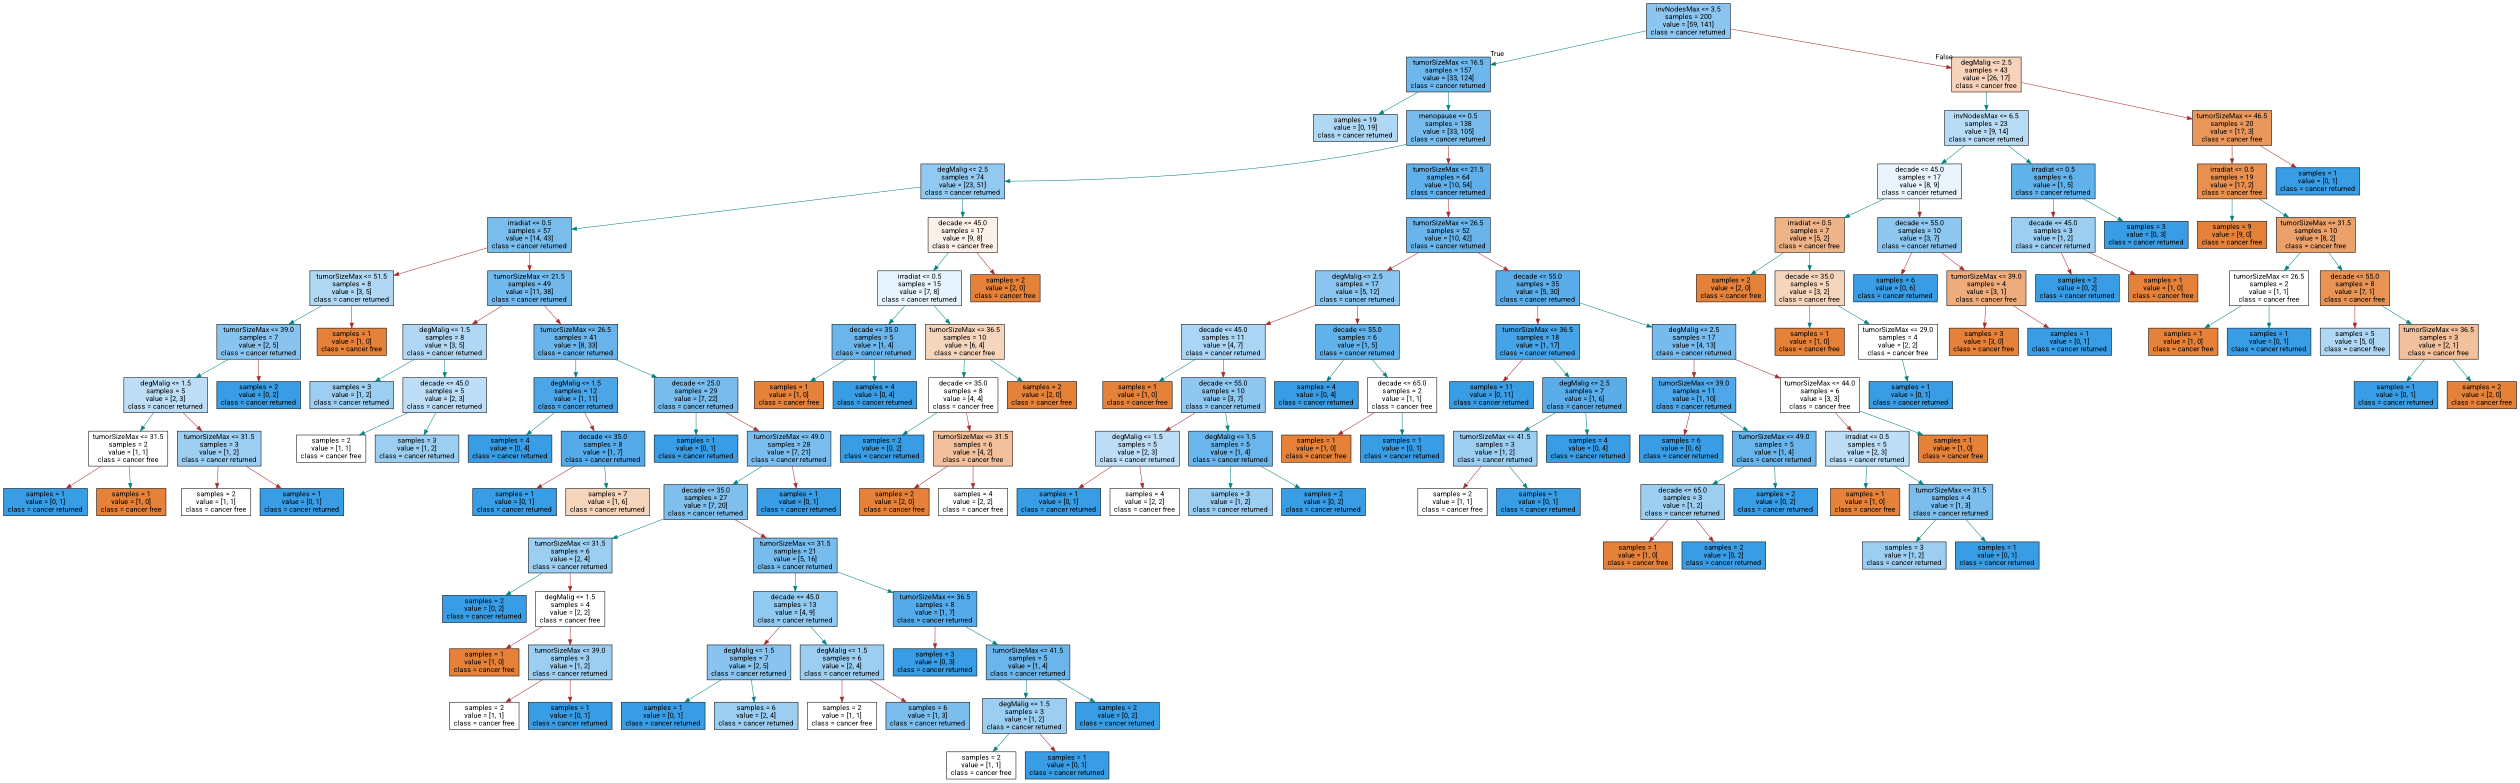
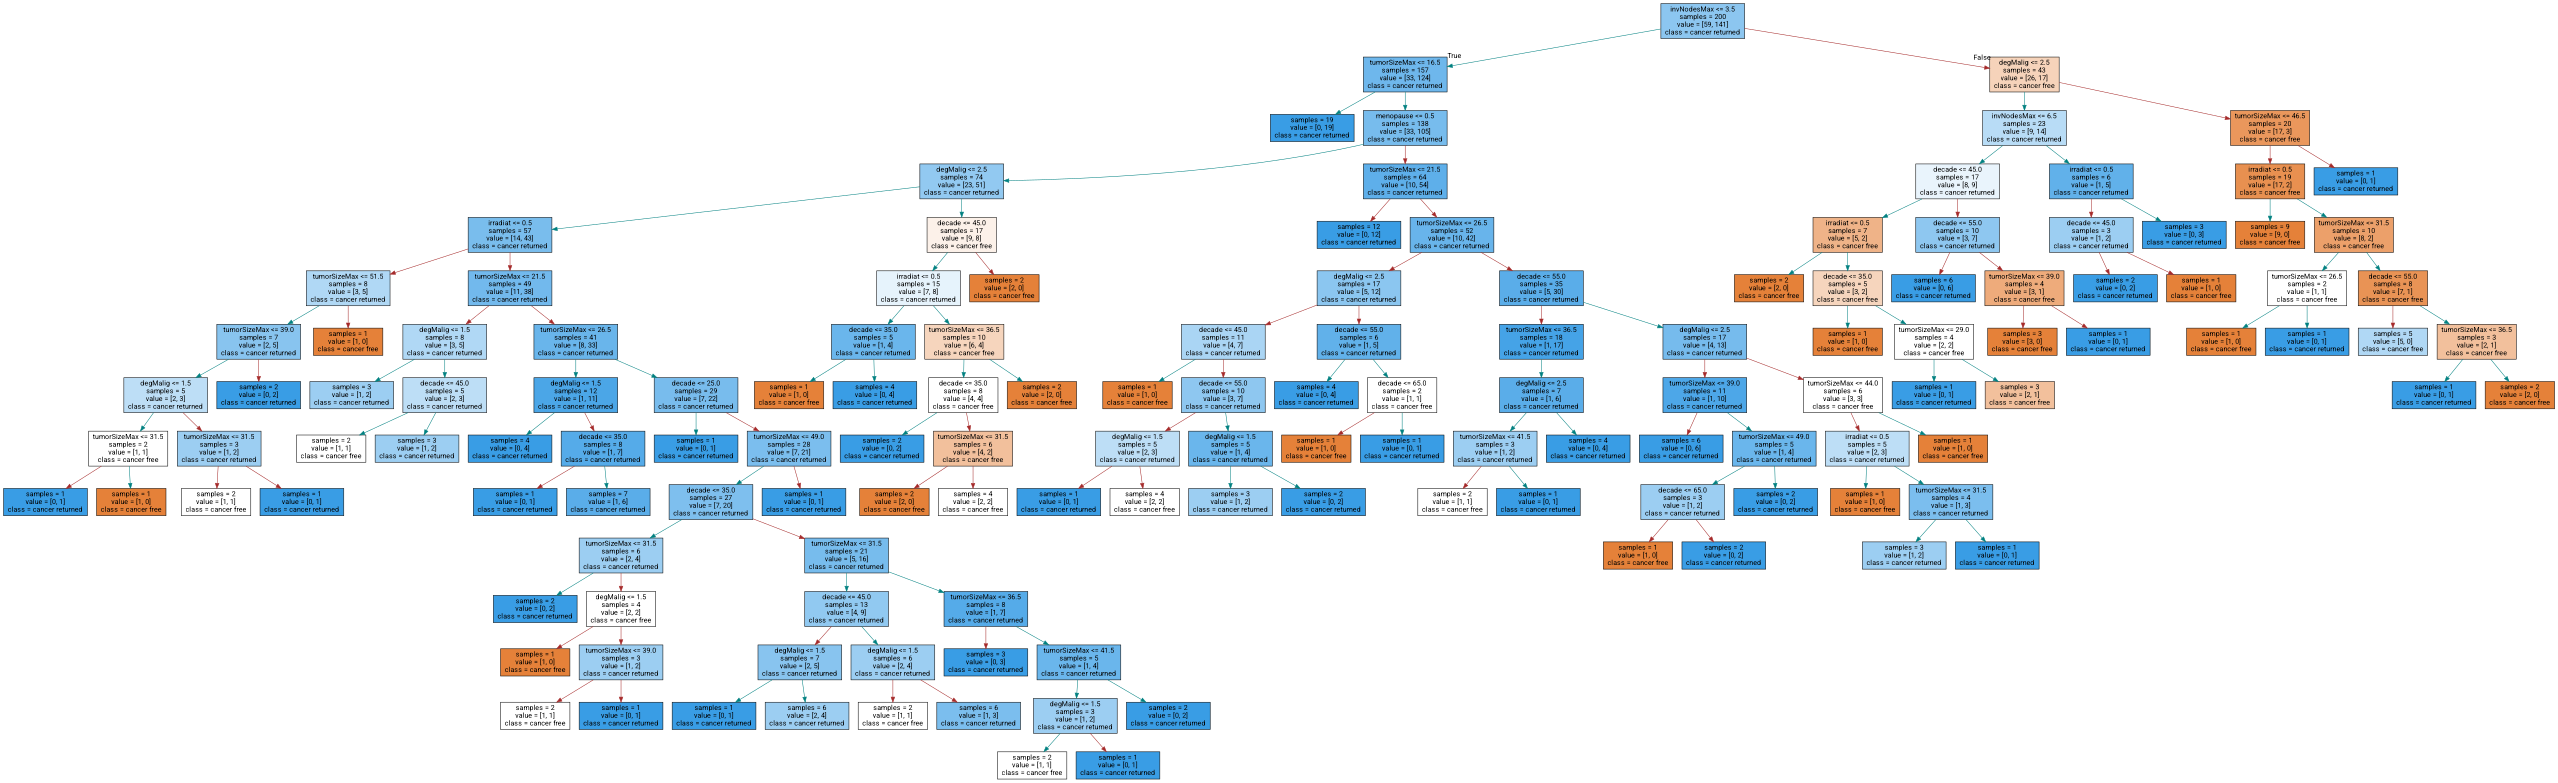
  digraph {
    fontname=Roboto
    node [color=black fillcolor="#399de5" fontname=Roboto shape=box style=filled]
    edge [color=teal fontname=Roboto]
    n1 [fillcolor="#8cc6f0" label="invNodesMax <= 3.5\nsamples = 200\nvalue = [59, 141]\nclass = cancer returned"]
    n2 [fillcolor="#6eb7ec" label="tumorSizeMax <= 16.5\nsamples = 157\nvalue = [33, 124]\nclass = cancer returned"]
    n3 [fillcolor="#f6d3ba" label="degMalig <= 2.5\nsamples = 43\nvalue = [26, 17]\nclass = cancer free"]
-   n4 [fillcolor="#b0d8f5" label="samples = 19\nvalue = [0, 19]\nclass = cancer returned"]
+   n4 [label="samples = 19\nvalue = [0, 19]\nclass = cancer returned"]
    n5 [fillcolor="#77bced" label="menopause <= 0.5\nsamples = 138\nvalue = [33, 105]\nclass = cancer returned"]
    n6 [fillcolor="#b8dcf6" label="invNodesMax <= 6.5\nsamples = 23\nvalue = [9, 14]\nclass = cancer returned"]
    n7 [fillcolor="#ea975c" label="tumorSizeMax <= 46.5\nsamples = 20\nvalue = [17, 3]\nclass = cancer free"]
    n8 [fillcolor="#92c9f1" label="degMalig <= 2.5\nsamples = 74\nvalue = [23, 51]\nclass = cancer returned"]
    n9 [fillcolor="#5eafea" label="tumorSizeMax <= 21.5\nsamples = 64\nvalue = [10, 54]\nclass = cancer returned"]
    n10 [fillcolor="#79bded" label="irradiat <= 0.5\nsamples = 57\nvalue = [14, 43]\nclass = cancer returned"]
    n11 [fillcolor="#fcf1e9" label="decade <= 45.0\nsamples = 17\nvalue = [9, 8]\nclass = cancer free"]
+   n12 [label="samples = 12\nvalue = [0, 12]\nclass = cancer returned"]
    n13 [fillcolor="#68b4eb" label="tumorSizeMax <= 26.5\nsamples = 52\nvalue = [10, 42]\nclass = cancer returned"]
    n14 [fillcolor="#b0d8f5" label="tumorSizeMax <= 51.5\nsamples = 8\nvalue = [3, 5]\nclass = cancer returned"]
    n15 [fillcolor="#72b9ed" label="tumorSizeMax <= 21.5\nsamples = 49\nvalue = [11, 38]\nclass = cancer returned"]
    n16 [fillcolor="#e6f3fc" label="irradiat <= 0.5\nsamples = 15\nvalue = [7, 8]\nclass = cancer returned"]
    n17 [fillcolor="#e58139" label="samples = 2\nvalue = [2, 0]\nclass = cancer free"]
    n18 [fillcolor="#88c4ef" label="tumorSizeMax <= 39.0\nsamples = 7\nvalue = [2, 5]\nclass = cancer returned"]
    n19 [fillcolor="#e58139" label="samples = 1\nvalue = [1, 0]\nclass = cancer free"]
    n20 [fillcolor="#b0d8f5" label="degMalig <= 1.5\nsamples = 8\nvalue = [3, 5]\nclass = cancer returned"]
    n21 [fillcolor="#69b5eb" label="tumorSizeMax <= 26.5\nsamples = 41\nvalue = [8, 33]\nclass = cancer returned"]
    n22 [fillcolor="#bddef6" label="degMalig <= 1.5\nsamples = 5\nvalue = [2, 3]\nclass = cancer returned"]
    n23 [label="samples = 2\nvalue = [0, 2]\nclass = cancer returned"]
    n24 [fillcolor="#ffffff" label="tumorSizeMax <= 31.5\nsamples = 2\nvalue = [1, 1]\nclass = cancer free"]
    n25 [fillcolor="#9ccef2" label="tumorSizeMax <= 31.5\nsamples = 3\nvalue = [1, 2]\nclass = cancer returned"]
    n26 [label="samples = 1\nvalue = [0, 1]\nclass = cancer returned"]
    n27 [fillcolor="#e58139" label="samples = 1\nvalue = [1, 0]\nclass = cancer free"]
    n28 [fillcolor="#ffffff" label="samples = 2\nvalue = [1, 1]\nclass = cancer free"]
    n29 [label="samples = 1\nvalue = [0, 1]\nclass = cancer returned"]
    n30 [fillcolor="#9ccef2" label="samples = 3\nvalue = [1, 2]\nclass = cancer returned"]
    n31 [fillcolor="#bddef6" label="decade <= 45.0\nsamples = 5\nvalue = [2, 3]\nclass = cancer returned"]
    n32 [fillcolor="#4ba6e7" label="degMalig <= 1.5\nsamples = 12\nvalue = [1, 11]\nclass = cancer returned"]
    n33 [fillcolor="#78bced" label="decade <= 25.0\nsamples = 29\nvalue = [7, 22]\nclass = cancer returned"]
    n34 [fillcolor="#ffffff" label="samples = 2\nvalue = [1, 1]\nclass = cancer free"]
    n35 [fillcolor="#9ccef2" label="samples = 3\nvalue = [1, 2]\nclass = cancer returned"]
    n36 [label="samples = 4\nvalue = [0, 4]\nclass = cancer returned"]
    n37 [fillcolor="#55abe9" label="decade <= 35.0\nsamples = 8\nvalue = [1, 7]\nclass = cancer returned"]
    n38 [label="samples = 1\nvalue = [0, 1]\nclass = cancer returned"]
    n39 [fillcolor="#7bbeee" label="tumorSizeMax <= 49.0\nsamples = 28\nvalue = [7, 21]\nclass = cancer returned"]
    n40 [label="samples = 1\nvalue = [0, 1]\nclass = cancer returned"]
-   n41 [fillcolor="#f6d5bd" label="samples = 7\nvalue = [1, 6]\nclass = cancer returned"]
+   n41 [fillcolor="#5aade9" label="samples = 7\nvalue = [1, 6]\nclass = cancer returned"]
    n42 [fillcolor="#7ebfee" label="decade <= 35.0\nsamples = 27\nvalue = [7, 20]\nclass = cancer returned"]
    n43 [label="samples = 1\nvalue = [0, 1]\nclass = cancer returned"]
    n44 [fillcolor="#9ccef2" label="tumorSizeMax <= 31.5\nsamples = 6\nvalue = [2, 4]\nclass = cancer returned"]
    n45 [fillcolor="#77bced" label="tumorSizeMax <= 31.5\nsamples = 21\nvalue = [5, 16]\nclass = cancer returned"]
    n46 [label="samples = 2\nvalue = [0, 2]\nclass = cancer returned"]
    n47 [fillcolor="#ffffff" label="degMalig <= 1.5\nsamples = 4\nvalue = [2, 2]\nclass = cancer free"]
    n48 [fillcolor="#91c9f1" label="decade <= 45.0\nsamples = 13\nvalue = [4, 9]\nclass = cancer returned"]
    n49 [fillcolor="#55abe9" label="tumorSizeMax <= 36.5\nsamples = 8\nvalue = [1, 7]\nclass = cancer returned"]
    n50 [fillcolor="#e58139" label="samples = 1\nvalue = [1, 0]\nclass = cancer free"]
    n51 [fillcolor="#9ccef2" label="tumorSizeMax <= 39.0\nsamples = 3\nvalue = [1, 2]\nclass = cancer returned"]
    n52 [fillcolor="#ffffff" label="samples = 2\nvalue = [1, 1]\nclass = cancer free"]
    n53 [label="samples = 1\nvalue = [0, 1]\nclass = cancer returned"]
    n54 [fillcolor="#88c4ef" label="degMalig <= 1.5\nsamples = 7\nvalue = [2, 5]\nclass = cancer returned"]
    n55 [fillcolor="#9ccef2" label="degMalig <= 1.5\nsamples = 6\nvalue = [2, 4]\nclass = cancer returned"]
    n56 [label="samples = 3\nvalue = [0, 3]\nclass = cancer returned"]
    n57 [fillcolor="#6ab6ec" label="tumorSizeMax <= 41.5\nsamples = 5\nvalue = [1, 4]\nclass = cancer returned"]
    n58 [label="samples = 1\nvalue = [0, 1]\nclass = cancer returned"]
    n59 [fillcolor="#9ccef2" label="samples = 6\nvalue = [2, 4]\nclass = cancer returned"]
    n60 [fillcolor="#ffffff" label="samples = 2\nvalue = [1, 1]\nclass = cancer free"]
    n61 [fillcolor="#7bbeee" label="samples = 6\nvalue = [1, 3]\nclass = cancer returned"]
    n62 [fillcolor="#9ccef2" label="degMalig <= 1.5\nsamples = 3\nvalue = [1, 2]\nclass = cancer returned"]
    n63 [label="samples = 2\nvalue = [0, 2]\nclass = cancer returned"]
    n64 [fillcolor="#ffffff" label="samples = 2\nvalue = [1, 1]\nclass = cancer free"]
    n65 [label="samples = 1\nvalue = [0, 1]\nclass = cancer returned"]
    n66 [fillcolor="#6ab6ec" label="decade <= 35.0\nsamples = 5\nvalue = [1, 4]\nclass = cancer returned"]
    n67 [fillcolor="#f6d5bd" label="tumorSizeMax <= 36.5\nsamples = 10\nvalue = [6, 4]\nclass = cancer free"]
    n68 [fillcolor="#e58139" label="samples = 1\nvalue = [1, 0]\nclass = cancer free"]
    n69 [label="samples = 4\nvalue = [0, 4]\nclass = cancer returned"]
    n70 [fillcolor="#ffffff" label="decade <= 35.0\nsamples = 8\nvalue = [4, 4]\nclass = cancer free"]
    n71 [fillcolor="#e58139" label="samples = 2\nvalue = [2, 0]\nclass = cancer free"]
    n72 [label="samples = 2\nvalue = [0, 2]\nclass = cancer returned"]
    n73 [fillcolor="#f2c09c" label="tumorSizeMax <= 31.5\nsamples = 6\nvalue = [4, 2]\nclass = cancer free"]
    n74 [fillcolor="#e58139" label="samples = 2\nvalue = [2, 0]\nclass = cancer free"]
    n75 [fillcolor="#ffffff" label="samples = 4\nvalue = [2, 2]\nclass = cancer free"]
    n76 [fillcolor="#8bc6f0" label="degMalig <= 2.5\nsamples = 17\nvalue = [5, 12]\nclass = cancer returned"]
    n77 [fillcolor="#5aade9" label="decade <= 55.0\nsamples = 35\nvalue = [5, 30]\nclass = cancer returned"]
    n78 [fillcolor="#aad5f4" label="decade <= 45.0\nsamples = 11\nvalue = [4, 7]\nclass = cancer returned"]
    n79 [fillcolor="#61b1ea" label="decade <= 55.0\nsamples = 6\nvalue = [1, 5]\nclass = cancer returned"]
    n80 [fillcolor="#45a3e7" label="tumorSizeMax <= 36.5\nsamples = 18\nvalue = [1, 17]\nclass = cancer returned"]
    n81 [fillcolor="#76bbed" label="degMalig <= 2.5\nsamples = 17\nvalue = [4, 13]\nclass = cancer returned"]
    n82 [fillcolor="#e58139" label="samples = 1\nvalue = [1, 0]\nclass = cancer free"]
    n83 [fillcolor="#8ec7f0" label="decade <= 55.0\nsamples = 10\nvalue = [3, 7]\nclass = cancer returned"]
    n84 [label="samples = 4\nvalue = [0, 4]\nclass = cancer returned"]
    n85 [fillcolor="#ffffff" label="decade <= 65.0\nsamples = 2\nvalue = [1, 1]\nclass = cancer free"]
    n86 [fillcolor="#bddef6" label="degMalig <= 1.5\nsamples = 5\nvalue = [2, 3]\nclass = cancer returned"]
    n87 [fillcolor="#6ab6ec" label="degMalig <= 1.5\nsamples = 5\nvalue = [1, 4]\nclass = cancer returned"]
    n88 [label="samples = 1\nvalue = [0, 1]\nclass = cancer returned"]
    n89 [fillcolor="#ffffff" label="samples = 4\nvalue = [2, 2]\nclass = cancer free"]
    n90 [fillcolor="#9ccef2" label="samples = 3\nvalue = [1, 2]\nclass = cancer returned"]
    n91 [label="samples = 2\nvalue = [0, 2]\nclass = cancer returned"]
    n92 [fillcolor="#e58139" label="samples = 1\nvalue = [1, 0]\nclass = cancer free"]
    n93 [label="samples = 1\nvalue = [0, 1]\nclass = cancer returned"]
-   n94 [label="samples = 11\nvalue = [0, 11]\nclass = cancer returned"]
    n95 [fillcolor="#5aade9" label="degMalig <= 2.5\nsamples = 7\nvalue = [1, 6]\nclass = cancer returned"]
    n96 [fillcolor="#4da7e8" label="tumorSizeMax <= 39.0\nsamples = 11\nvalue = [1, 10]\nclass = cancer returned"]
    n97 [fillcolor="#ffffff" label="tumorSizeMax <= 44.0\nsamples = 6\nvalue = [3, 3]\nclass = cancer free"]
    n98 [fillcolor="#9ccef2" label="tumorSizeMax <= 41.5\nsamples = 3\nvalue = [1, 2]\nclass = cancer returned"]
    n99 [label="samples = 4\nvalue = [0, 4]\nclass = cancer returned"]
    n100 [fillcolor="#ffffff" label="samples = 2\nvalue = [1, 1]\nclass = cancer free"]
    n101 [label="samples = 1\nvalue = [0, 1]\nclass = cancer returned"]
    n102 [label="samples = 6\nvalue = [0, 6]\nclass = cancer returned"]
    n103 [fillcolor="#6ab6ec" label="tumorSizeMax <= 49.0\nsamples = 5\nvalue = [1, 4]\nclass = cancer returned"]
    n104 [fillcolor="#bddef6" label="irradiat <= 0.5\nsamples = 5\nvalue = [2, 3]\nclass = cancer returned"]
    n105 [fillcolor="#e58139" label="samples = 1\nvalue = [1, 0]\nclass = cancer free"]
    n106 [fillcolor="#9ccef2" label="decade <= 65.0\nsamples = 3\nvalue = [1, 2]\nclass = cancer returned"]
    n107 [label="samples = 2\nvalue = [0, 2]\nclass = cancer returned"]
    n108 [fillcolor="#e58139" label="samples = 1\nvalue = [1, 0]\nclass = cancer free"]
    n109 [label="samples = 2\nvalue = [0, 2]\nclass = cancer returned"]
    n110 [fillcolor="#e58139" label="samples = 1\nvalue = [1, 0]\nclass = cancer free"]
    n111 [fillcolor="#7bbeee" label="tumorSizeMax <= 31.5\nsamples = 4\nvalue = [1, 3]\nclass = cancer returned"]
    n112 [fillcolor="#9ccef2" label="samples = 3\nvalue = [1, 2]\nclass = cancer returned"]
    n113 [label="samples = 1\nvalue = [0, 1]\nclass = cancer returned"]
    n114 [fillcolor="#e9f4fc" label="decade <= 45.0\nsamples = 17\nvalue = [8, 9]\nclass = cancer returned"]
    n115 [fillcolor="#61b1ea" label="irradiat <= 0.5\nsamples = 6\nvalue = [1, 5]\nclass = cancer returned"]
    n116 [fillcolor="#e89050" label="irradiat <= 0.5\nsamples = 19\nvalue = [17, 2]\nclass = cancer free"]
    n117 [label="samples = 1\nvalue = [0, 1]\nclass = cancer returned"]
    n118 [fillcolor="#efb388" label="irradiat <= 0.5\nsamples = 7\nvalue = [5, 2]\nclass = cancer free"]
    n119 [fillcolor="#8ec7f0" label="decade <= 55.0\nsamples = 10\nvalue = [3, 7]\nclass = cancer returned"]
    n120 [fillcolor="#9ccef2" label="decade <= 45.0\nsamples = 3\nvalue = [1, 2]\nclass = cancer returned"]
    n121 [label="samples = 3\nvalue = [0, 3]\nclass = cancer returned"]
    n122 [fillcolor="#e58139" label="samples = 2\nvalue = [2, 0]\nclass = cancer free"]
    n123 [fillcolor="#f6d5bd" label="decade <= 35.0\nsamples = 5\nvalue = [3, 2]\nclass = cancer free"]
    n124 [label="samples = 6\nvalue = [0, 6]\nclass = cancer returned"]
    n125 [fillcolor="#eeab7b" label="tumorSizeMax <= 39.0\nsamples = 4\nvalue = [3, 1]\nclass = cancer free"]
    n126 [fillcolor="#e58139" label="samples = 1\nvalue = [1, 0]\nclass = cancer free"]
    n127 [fillcolor="#ffffff" label="tumorSizeMax <= 29.0\nsamples = 4\nvalue = [2, 2]\nclass = cancer free"]
    n128 [label="samples = 1\nvalue = [0, 1]\nclass = cancer returned"]
+   n129 [fillcolor="#f2c09c" label="samples = 3\nvalue = [2, 1]\nclass = cancer free"]
    n130 [fillcolor="#e58139" label="samples = 3\nvalue = [3, 0]\nclass = cancer free"]
    n131 [label="samples = 1\nvalue = [0, 1]\nclass = cancer returned"]
    n132 [label="samples = 2\nvalue = [0, 2]\nclass = cancer returned"]
    n133 [fillcolor="#e58139" label="samples = 1\nvalue = [1, 0]\nclass = cancer free"]
    n134 [fillcolor="#e58139" label="samples = 9\nvalue = [9, 0]\nclass = cancer free"]
    n135 [fillcolor="#eca06a" label="tumorSizeMax <= 31.5\nsamples = 10\nvalue = [8, 2]\nclass = cancer free"]
    n136 [fillcolor="#ffffff" label="tumorSizeMax <= 26.5\nsamples = 2\nvalue = [1, 1]\nclass = cancer free"]
    n137 [fillcolor="#e99355" label="decade <= 55.0\nsamples = 8\nvalue = [7, 1]\nclass = cancer free"]
    n138 [fillcolor="#e58139" label="samples = 1\nvalue = [1, 0]\nclass = cancer free"]
    n139 [label="samples = 1\nvalue = [0, 1]\nclass = cancer returned"]
    n140 [fillcolor="#b0d8f5" label="samples = 5\nvalue = [5, 0]\nclass = cancer free"]
    n141 [fillcolor="#f2c09c" label="tumorSizeMax <= 36.5\nsamples = 3\nvalue = [2, 1]\nclass = cancer free"]
    n142 [label="samples = 1\nvalue = [0, 1]\nclass = cancer returned"]
    n143 [fillcolor="#e58139" label="samples = 2\nvalue = [2, 0]\nclass = cancer free"]
    n1 -> n2 [headlabel=True labelangle=45 labeldistance=2.5]
    n1 -> n3 [color=brown headlabel=False labelangle=-45 labeldistance=2.5]
    n2 -> n4
    n2 -> n5
    n3 -> n6
    n3 -> n7 [color=brown]
    n5 -> n8
    n5 -> n9 [color=brown]
    n6 -> n114
    n6 -> n115
    n7 -> n116 [color=brown]
    n7 -> n117 [color=brown]
    n8 -> n10
    n8 -> n11
+   n9 -> n12 [color=brown]
    n9 -> n13 [color=brown]
    n10 -> n14 [color=brown]
    n10 -> n15 [color=brown]
    n11 -> n16
    n11 -> n17 [color=brown]
    n13 -> n76 [color=brown]
    n13 -> n77 [color=brown]
    n14 -> n18
    n14 -> n19 [color=brown]
    n15 -> n20 [color=brown]
    n15 -> n21 [color=brown]
    n16 -> n66
    n16 -> n67
    n18 -> n22
    n18 -> n23 [color=brown]
    n20 -> n30
    n20 -> n31
    n21 -> n32
    n21 -> n33
    n22 -> n24
    n22 -> n25 [color=brown]
    n24 -> n26 [color=brown]
    n24 -> n27
    n25 -> n28 [color=brown]
    n25 -> n29 [color=brown]
    n31 -> n34
    n31 -> n35
    n32 -> n36
    n32 -> n37 [color=brown]
    n33 -> n38
    n33 -> n39 [color=brown]
    n37 -> n40 [color=brown]
    n37 -> n41
    n39 -> n42
    n39 -> n43 [color=brown]
    n42 -> n44
    n42 -> n45 [color=brown]
    n44 -> n46
    n44 -> n47 [color=brown]
    n45 -> n48
    n45 -> n49
    n47 -> n50 [color=brown]
    n47 -> n51 [color=brown]
    n48 -> n54 [color=brown]
    n48 -> n55
    n49 -> n56 [color=brown]
    n49 -> n57
    n51 -> n52 [color=brown]
    n51 -> n53 [color=brown]
    n54 -> n58
    n54 -> n59
    n55 -> n60 [color=brown]
    n55 -> n61 [color=brown]
    n57 -> n62
    n57 -> n63
    n62 -> n64
    n62 -> n65 [color=brown]
    n66 -> n68
    n66 -> n69
    n67 -> n70
    n67 -> n71
    n70 -> n72
    n70 -> n73 [color=brown]
    n73 -> n74 [color=brown]
    n73 -> n75 [color=brown]
    n76 -> n78 [color=brown]
    n76 -> n79 [color=brown]
    n77 -> n80 [color=brown]
    n77 -> n81
    n78 -> n82
    n78 -> n83 [color=brown]
    n79 -> n84
    n79 -> n85
-   n80 -> n94 [color=brown]
    n80 -> n95
    n81 -> n96 [color=brown]
    n81 -> n97 [color=brown]
    n83 -> n86 [color=brown]
    n83 -> n87
    n85 -> n92 [color=brown]
    n85 -> n93
    n86 -> n88 [color=brown]
    n86 -> n89 [color=brown]
    n87 -> n90
    n87 -> n91
    n95 -> n98
    n95 -> n99
    n96 -> n102 [color=brown]
    n96 -> n103
    n97 -> n104 [color=brown]
    n97 -> n105
    n98 -> n100 [color=brown]
    n98 -> n101
    n103 -> n106
    n103 -> n107
    n104 -> n110
    n104 -> n111
    n106 -> n108 [color=brown]
    n106 -> n109 [color=brown]
    n111 -> n112
    n111 -> n113
    n114 -> n118
    n114 -> n119 [color=brown]
    n115 -> n120 [color=brown]
    n115 -> n121
    n116 -> n134
    n116 -> n135
    n118 -> n122
    n118 -> n123
    n119 -> n124 [color=brown]
    n119 -> n125 [color=brown]
    n120 -> n132 [color=brown]
    n120 -> n133 [color=brown]
    n123 -> n126
    n123 -> n127
    n125 -> n130 [color=brown]
    n125 -> n131 [color=brown]
    n127 -> n128
+   n127 -> n129
    n135 -> n136
    n135 -> n137
    n136 -> n138
    n136 -> n139
    n137 -> n140 [color=brown]
    n137 -> n141
    n141 -> n142
    n141 -> n143
  }
